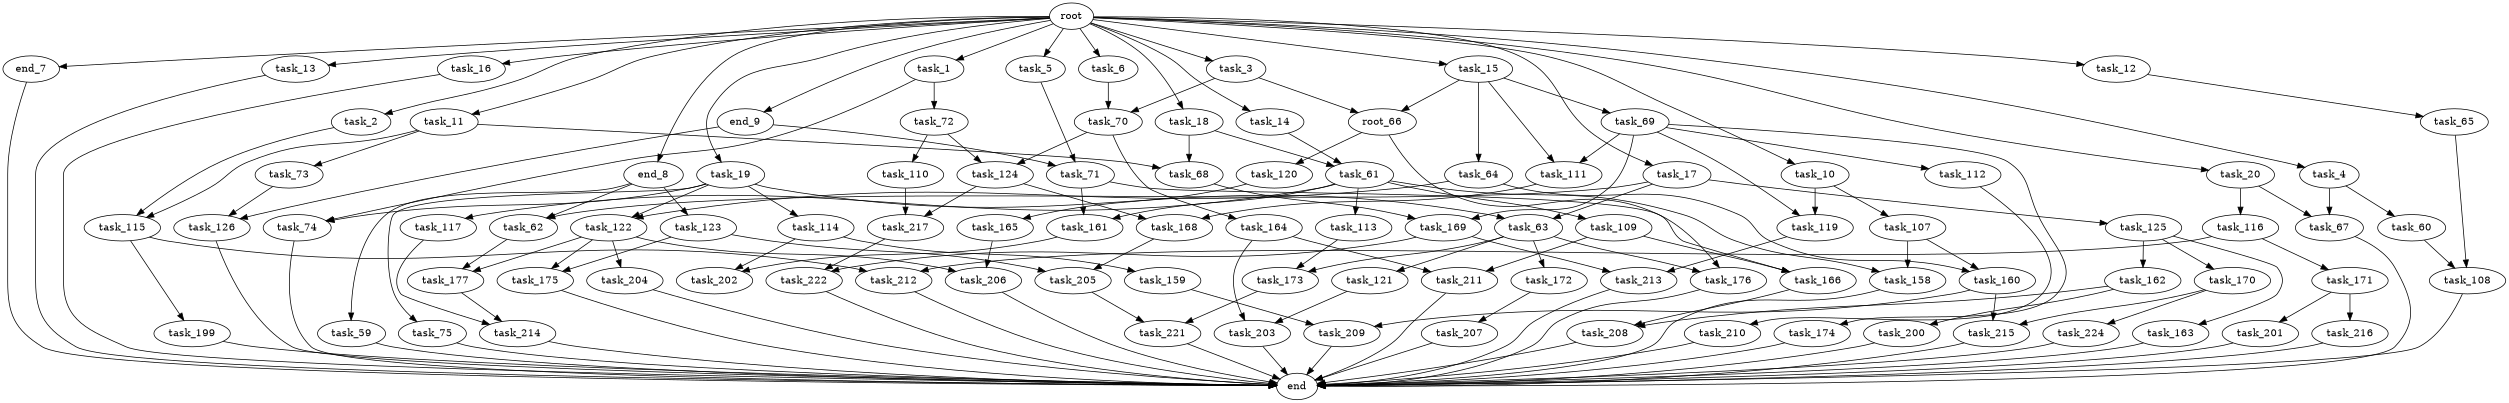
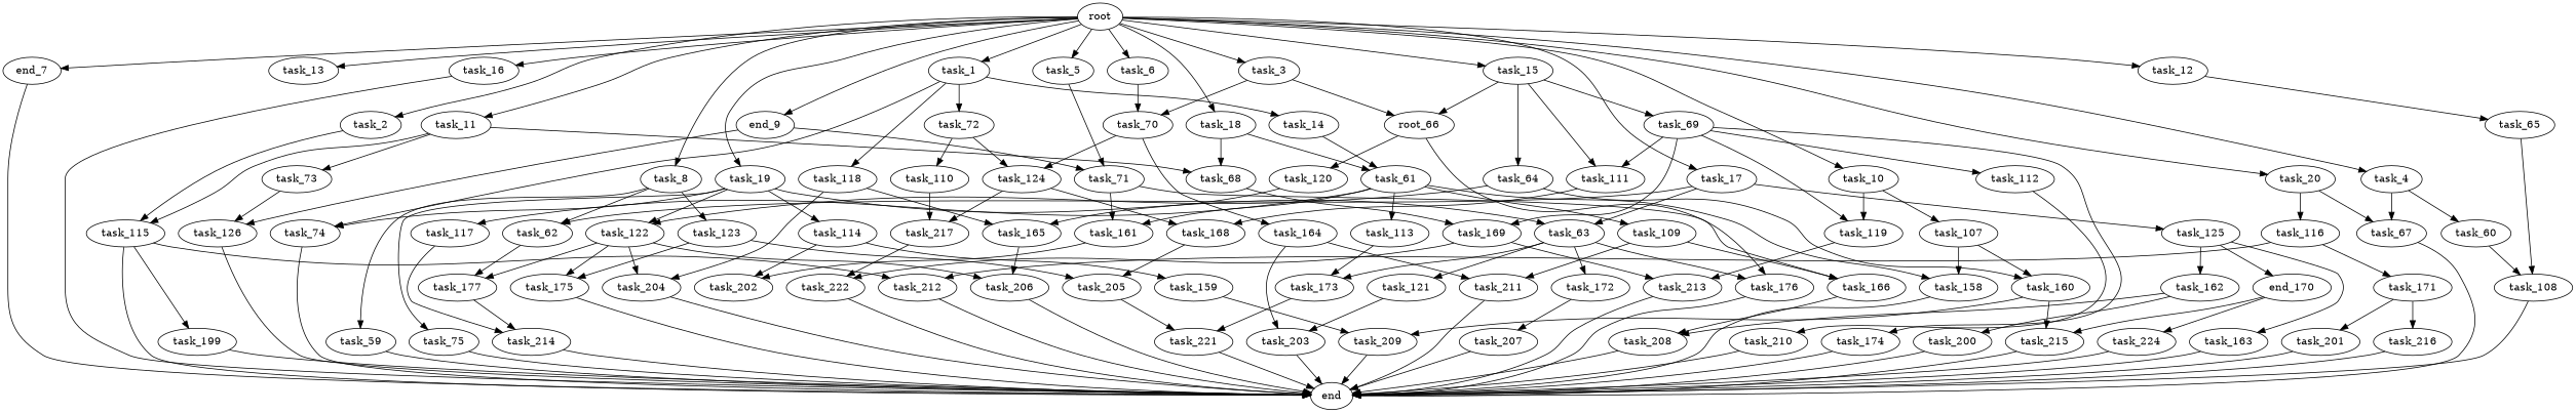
  digraph {
    root
    task_1
    task_2
    task_3
    task_4
    task_5
    task_6
    n8 [label=end_7]
-   task_8 [label=end_8]
+   task_8
    n10 [label=end_9]
    task_10
    task_11
    task_12
    task_13
    task_14
    task_15
    task_16
    task_17
    task_18
    task_19
    task_20
    task_72
    task_74
+   task_118
    task_115
    n26 [label=root_66]
    task_70
    task_60
    task_67
    task_71
    end
    task_59
    task_62
    task_123
    task_126
    task_107
    task_119
    task_68
    task_73
    task_65
    task_61
    task_64
    task_69
    task_111
    task_63
    task_125
    task_75
    task_114
    task_122
    task_116
    task_124
    task_110
    task_165
    task_204
    task_199
    task_212
    task_176
    task_120
    task_164
    task_108
    task_161
    task_166
    task_177
    task_175
    task_205
    task_158
    task_160
    task_213
    task_169
    task_109
    task_113
    task_117
    task_112
    task_174
    task_168
    task_121
    task_172
    task_173
    task_162
    task_163
-   task_170
+   task_170 [label=end_170]
    task_159
    task_202
    task_206
    task_171
    task_211
    task_214
    task_203
    task_207
    task_221
    task_209
    task_215
    task_222
    task_210
    task_217
    task_208
    task_201
    task_216
    task_200
    task_224
    root -> task_1
    root -> task_2
    root -> task_3
    root -> task_4
    root -> task_5
    root -> task_6
    root -> n8
    root -> task_8
    root -> n10
    root -> task_10
    root -> task_11
    root -> task_12
    root -> task_13
-   root -> task_14
+   task_1 -> task_14
    root -> task_15
    root -> task_16
    root -> task_17
    root -> task_18
    root -> task_19
    root -> task_20
    task_1 -> task_72
    task_1 -> task_74
+   task_1 -> task_118
    task_2 -> task_115
    task_3 -> n26
    task_3 -> task_70
    task_4 -> task_60
    task_4 -> task_67
    task_5 -> task_71
    task_6 -> task_70
    n8 -> end
    task_8 -> task_59
    task_8 -> task_62
    task_8 -> task_123
    n10 -> task_71
    n10 -> task_126
    task_10 -> task_107
    task_10 -> task_119
    task_11 -> task_115
    task_11 -> task_68
    task_11 -> task_73
    task_12 -> task_65
-   task_13 -> end
+   task_115 -> end
    task_14 -> task_61
    task_15 -> n26
    task_15 -> task_64
    task_15 -> task_69
    task_15 -> task_111
    task_16 -> end
    task_17 -> task_62
    task_17 -> task_63
    task_17 -> task_125
    task_18 -> task_68
    task_18 -> task_61
    task_19 -> task_74
    task_19 -> task_63
    task_19 -> task_75
    task_19 -> task_114
    task_19 -> task_122
    task_20 -> task_67
    task_20 -> task_116
    task_72 -> task_124
    task_72 -> task_110
    task_74 -> end
+   task_118 -> task_165
+   task_118 -> task_204
    task_115 -> task_199
    task_115 -> task_212
    n26 -> task_176
    n26 -> task_120
    task_70 -> task_124
    task_70 -> task_164
    task_60 -> task_108
    task_67 -> end
    task_71 -> task_161
    task_71 -> task_166
    task_59 -> end
    task_62 -> task_177
    task_123 -> task_175
    task_123 -> task_205
    task_126 -> end
    task_107 -> task_158
    task_107 -> task_160
    task_119 -> task_213
    task_68 -> task_169
    task_73 -> task_126
    task_65 -> task_108
    task_61 -> task_161
    task_61 -> task_158
    task_61 -> task_109
    task_61 -> task_113
    task_61 -> task_117
    task_64 -> task_122
    task_64 -> task_160
    task_69 -> task_119
    task_69 -> task_111
    task_69 -> task_169
    task_69 -> task_112
    task_69 -> task_174
    task_111 -> task_168
    task_63 -> task_176
    task_63 -> task_121
    task_63 -> task_172
    task_63 -> task_173
    task_125 -> task_162
    task_125 -> task_163
    task_125 -> task_170
    task_75 -> end
    task_114 -> task_159
    task_114 -> task_202
    task_122 -> task_204
    task_122 -> task_177
    task_122 -> task_175
    task_122 -> task_206
    task_116 -> task_212
    task_116 -> task_171
    task_124 -> task_168
    task_124 -> task_217
    task_110 -> task_217
    task_165 -> task_206
    task_204 -> end
    task_199 -> end
    task_212 -> end
    task_176 -> end
    task_120 -> task_165
    task_164 -> task_211
    task_164 -> task_203
    task_108 -> end
    task_161 -> task_202
    task_166 -> task_208
    task_177 -> task_214
    task_175 -> end
    task_205 -> task_221
    task_158 -> end
    task_160 -> task_209
    task_160 -> task_215
    task_213 -> end
    task_169 -> task_213
    task_169 -> task_222
    task_109 -> task_166
    task_109 -> task_211
    task_113 -> task_173
    task_117 -> task_214
    task_112 -> task_210
    task_174 -> end
    task_168 -> task_205
    task_121 -> task_203
    task_172 -> task_207
    task_173 -> task_221
    task_162 -> task_208
    task_162 -> task_200
    task_163 -> end
    task_170 -> task_215
    task_170 -> task_224
    task_159 -> task_209
    task_206 -> end
    task_171 -> task_201
    task_171 -> task_216
    task_211 -> end
    task_214 -> end
    task_203 -> end
    task_207 -> end
    task_221 -> end
    task_209 -> end
    task_215 -> end
    task_222 -> end
    task_210 -> end
    task_217 -> task_222
    task_208 -> end
    task_201 -> end
    task_216 -> end
    task_200 -> end
    task_224 -> end
  }
